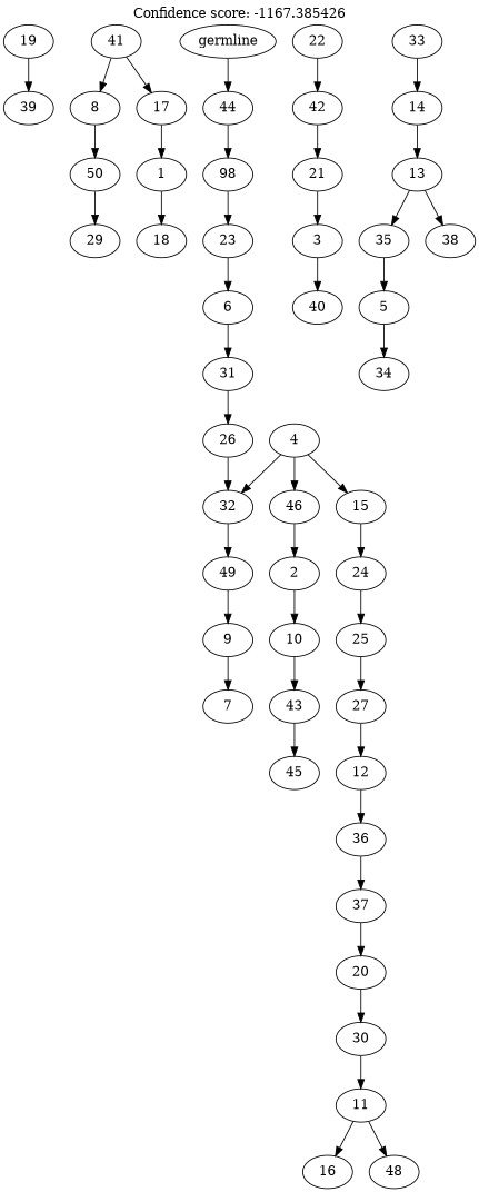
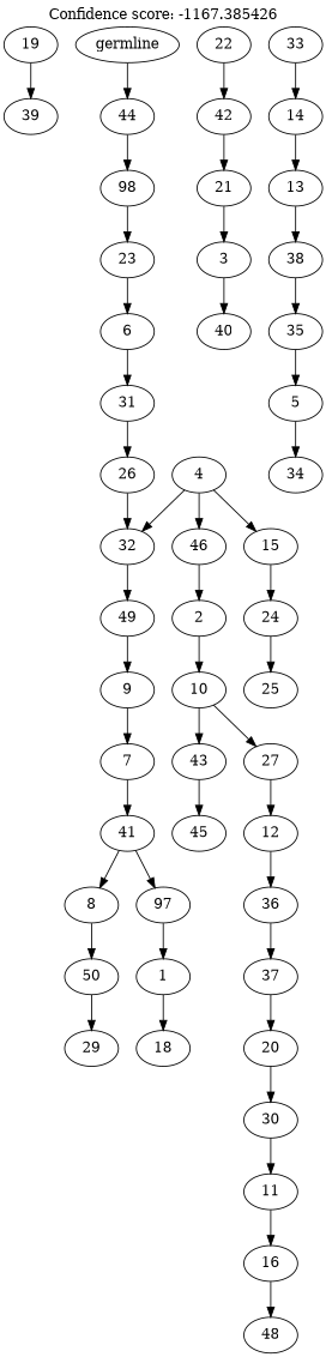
  digraph {
    label="Confidence score: -1167.385426"
    labelloc=t
    n1 [label=19]
    n2 [label=39]
    n3 [label=29]
    n4 [label=50]
    n5 [label=8]
    n6 [label=1]
    n7 [label=18]
-   n8 [label=17]
+   n8 [label=97]
    n9 [label=41]
    n10 [label=7]
    n11 [label=9]
    n12 [label=49]
    n13 [label=32]
    n14 [label=3]
    n15 [label=40]
    n16 [label=21]
    n17 [label=42]
    n18 [label=22]
    n19 [label=5]
    n20 [label=34]
    n21 [label=35]
    n22 [label=38]
    n23 [label=13]
    n24 [label=14]
    n25 [label=33]
    n26 [label=45]
    n27 [label=43]
    n28 [label=10]
    n29 [label=2]
    n30 [label=46]
    n31 [label=16]
    n32 [label=48]
    n33 [label=11]
    n34 [label=30]
    n35 [label=20]
    n36 [label=37]
    n37 [label=36]
    n38 [label=12]
    n39 [label=27]
    n40 [label=25]
    n41 [label=24]
    n42 [label=15]
    n43 [label=4]
    n44 [label=26]
    n45 [label=31]
    n46 [label=6]
    n47 [label=23]
    n48 [label=98]
    n49 [label=44]
    n50 [label=germline]
    n1 -> n2
    n4 -> n3
    n5 -> n4
    n6 -> n7
    n8 -> n6
    n9 -> n5
    n9 -> n8
+   n10 -> n9
    n11 -> n10
    n12 -> n11
    n13 -> n12
    n14 -> n15
    n16 -> n14
    n17 -> n16
    n18 -> n17
    n19 -> n20
    n21 -> n19
-   n23 -> n21
+   n22 -> n21
    n23 -> n22
    n24 -> n23
    n25 -> n24
    n27 -> n26
    n28 -> n27
    n29 -> n28
    n30 -> n29
-   n33 -> n32
+   n31 -> n32
    n33 -> n31
    n34 -> n33
    n35 -> n34
    n36 -> n35
    n37 -> n36
    n38 -> n37
    n39 -> n38
-   n40 -> n39
+   n28 -> n39
    n41 -> n40
    n42 -> n41
    n43 -> n13
    n43 -> n30
    n43 -> n42
    n44 -> n13
    n45 -> n44
    n46 -> n45
    n47 -> n46
    n48 -> n47
    n49 -> n48
    n50 -> n49
  }
